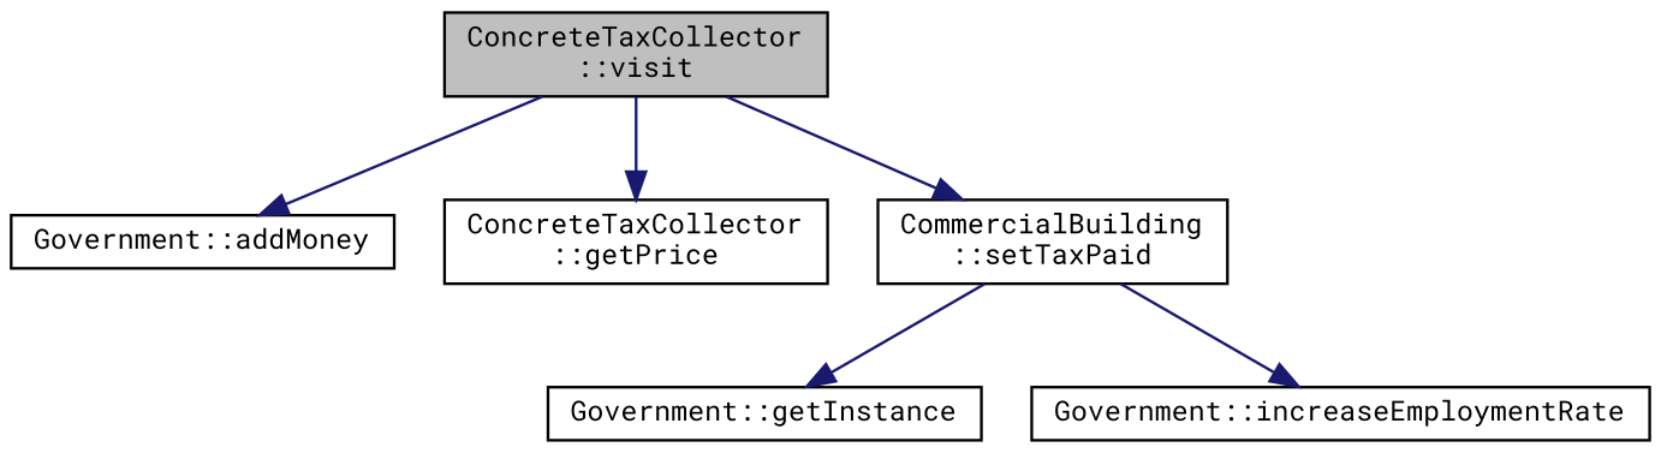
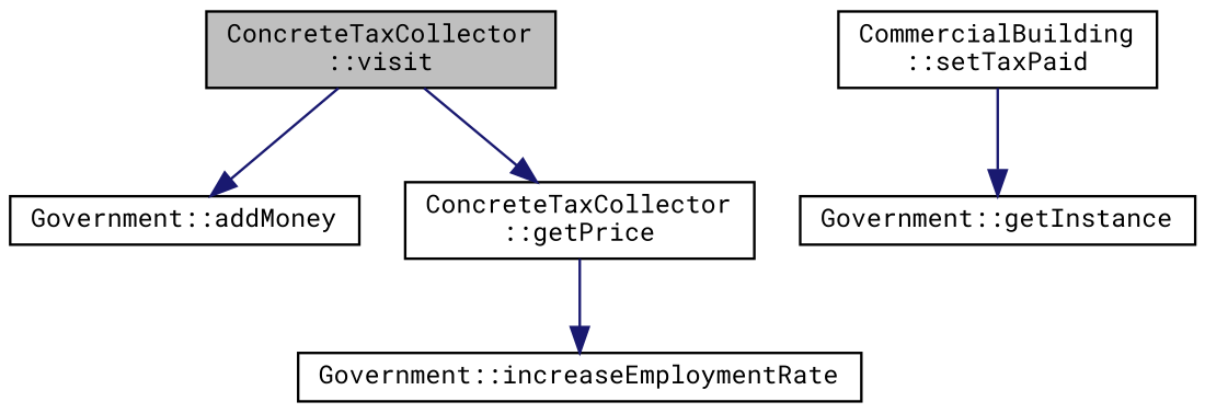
  digraph {
    fontname="Roboto Mono"
    rankdir=TB
    node [color=black fillcolor=white fontname="Roboto Mono" fontsize=10 shape=record style=filled]
    edge [color=midnightblue fontname="Roboto Mono" fontsize=10 labelfontname=Helvetica labelfontsize=10 style=solid]
    n1 [fillcolor=grey75 fontcolor=black height=0.2 label="ConcreteTaxCollector\l::visit" width=0.4]
    n2 [height=0.2 label="Government::addMoney" width=0.4]
    n3 [height=0.2 label="ConcreteTaxCollector\l::getPrice" width=0.4]
    n4 [height=0.2 label="CommercialBuilding\l::setTaxPaid" width=0.4]
    n5 [height=0.2 label="Government::getInstance" width=0.4]
    n6 [height=0.2 label="Government::increaseEmploymentRate" width=0.4]
    n1 -> n2
    n1 -> n3
-   n1 -> n4
    n4 -> n5
-   n4 -> n6
+   n3 -> n6
  }
